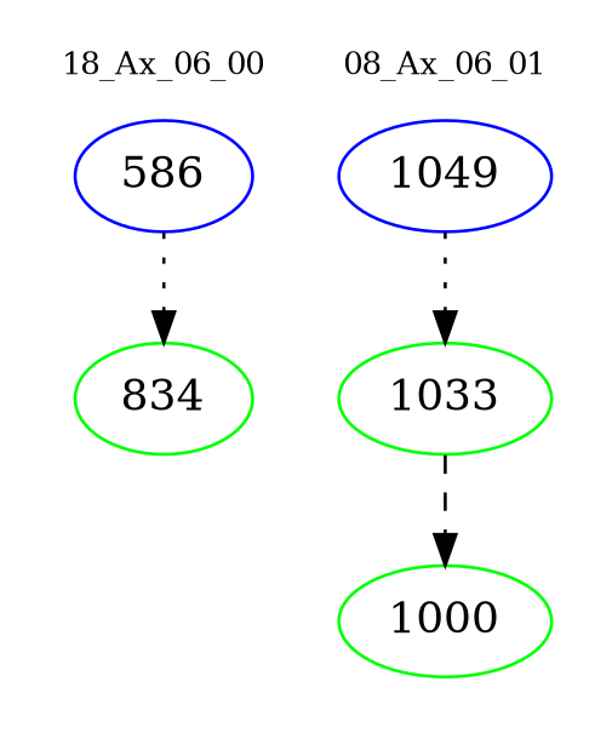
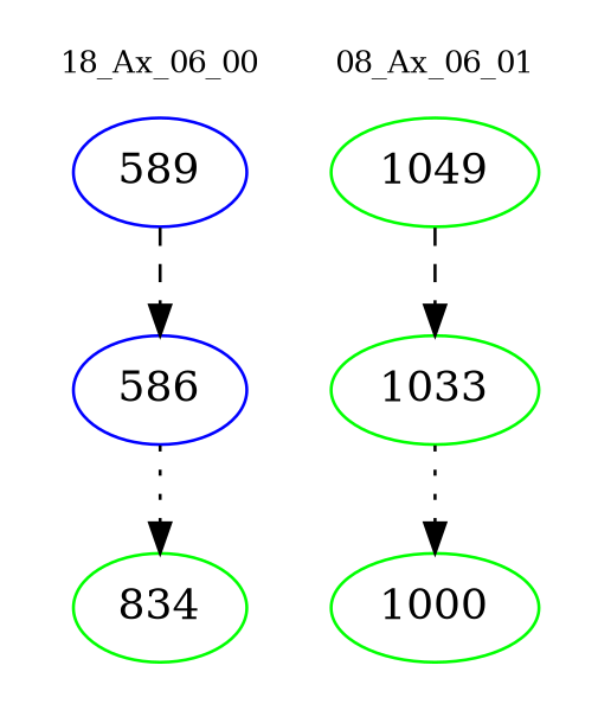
  digraph {
    node [color=blue]
    edge [color=black style=dashed]
+   n1 [label=589]
    n2 [label=586]
    n3 [color=green label=834]
-   n4 [label=1049]
+   n4 [color=green label=1049]
    n5 [color=green label=1033]
    n6 [color=green label=1000]
    subgraph cluster_1 {
      color=white
      fontsize=10
      label="18_Ax_06_00"
+     n1
      n2
      n3
    }
    subgraph cluster_2 {
      color=white
      fontsize=10
      label="08_Ax_06_01"
      n4
      n5
      n6
    }
+   n1 -> n2
    n2 -> n3 [style=dotted]
-   n4 -> n5 [style=dotted]
-   n5 -> n6
+   n4 -> n5
+   n5 -> n6 [style=dotted]
  }
